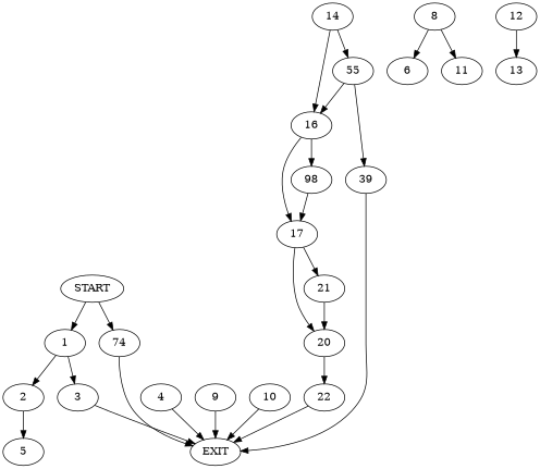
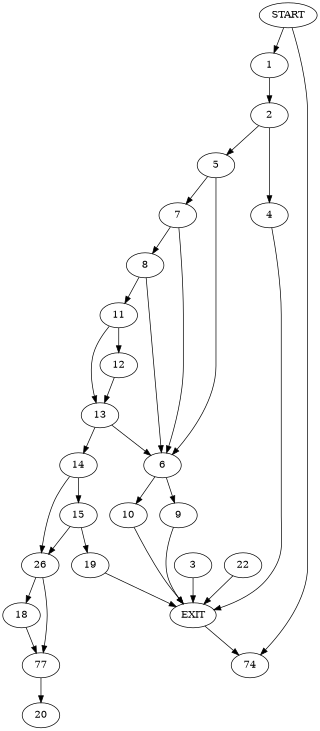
  digraph {
    n1 [label=START]
    1
    n3 [label=74]
    2
    3
    n6 [label=EXIT]
    4
    5
    6
+   7
    9
    10
    8
    11
    12
    13
    14
-   15 [label=55]
-   16
-   19 [label=39]
-   17
-   18 [label=98]
+   15
+   16 [label=26]
+   19
+   17 [label=77]
+   18
    20
-   21
    22
    n1 -> 1
    n1 -> n3
    1 -> 2
-   1 -> 3
-   n3 -> n6
+   n6 -> n3
+   2 -> 4
    2 -> 5
    3 -> n6
    4 -> n6
+   5 -> 6
+   5 -> 7
+   6 -> 9
+   6 -> 10
+   7 -> 6
+   7 -> 8
    9 -> n6
    10 -> n6
    8 -> 6
    8 -> 11
+   11 -> 12
+   11 -> 13
    12 -> 13
+   13 -> 6
+   13 -> 14
    14 -> 15
    14 -> 16
    15 -> 16
    15 -> 19
    16 -> 17
    16 -> 18
    19 -> n6
    17 -> 20
-   17 -> 21
    18 -> 17
-   20 -> 22
-   21 -> 20
    22 -> n6
  }
